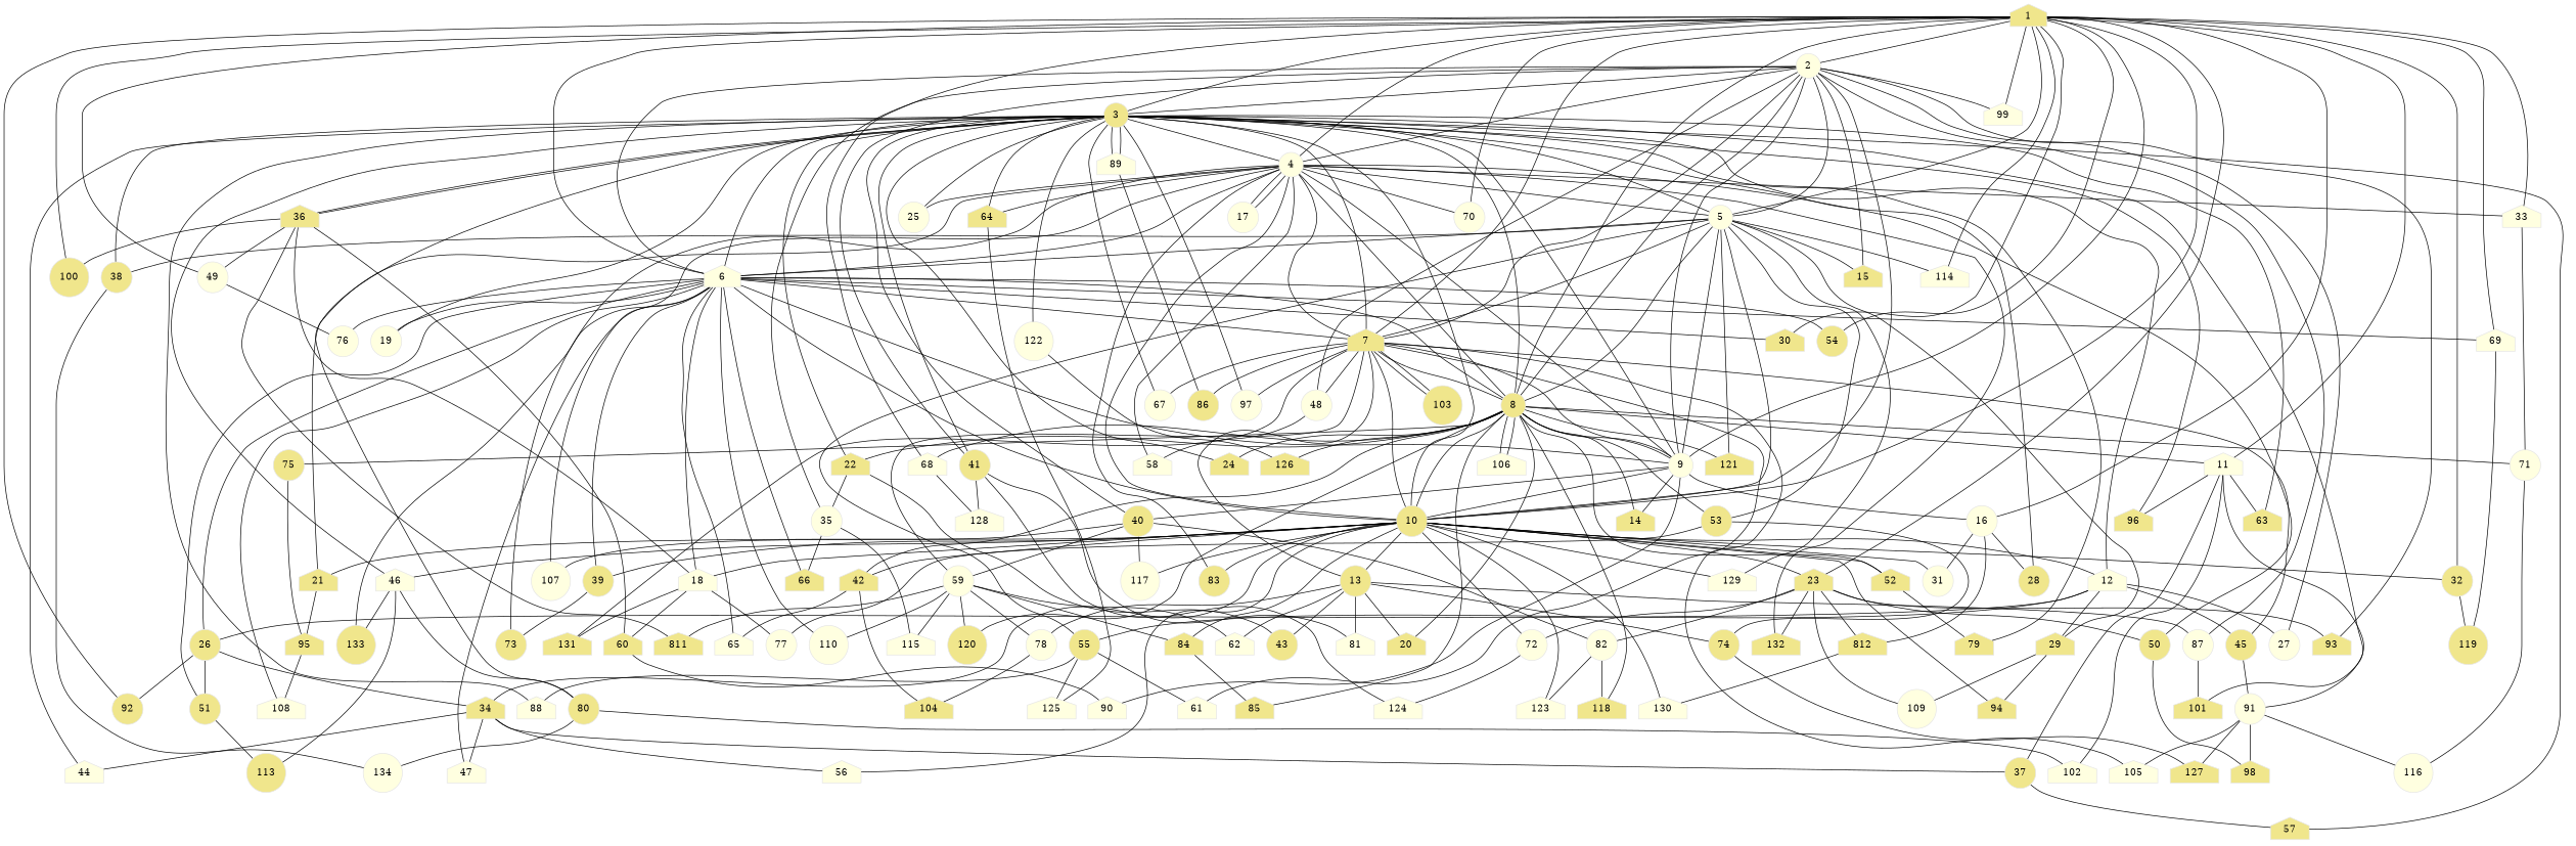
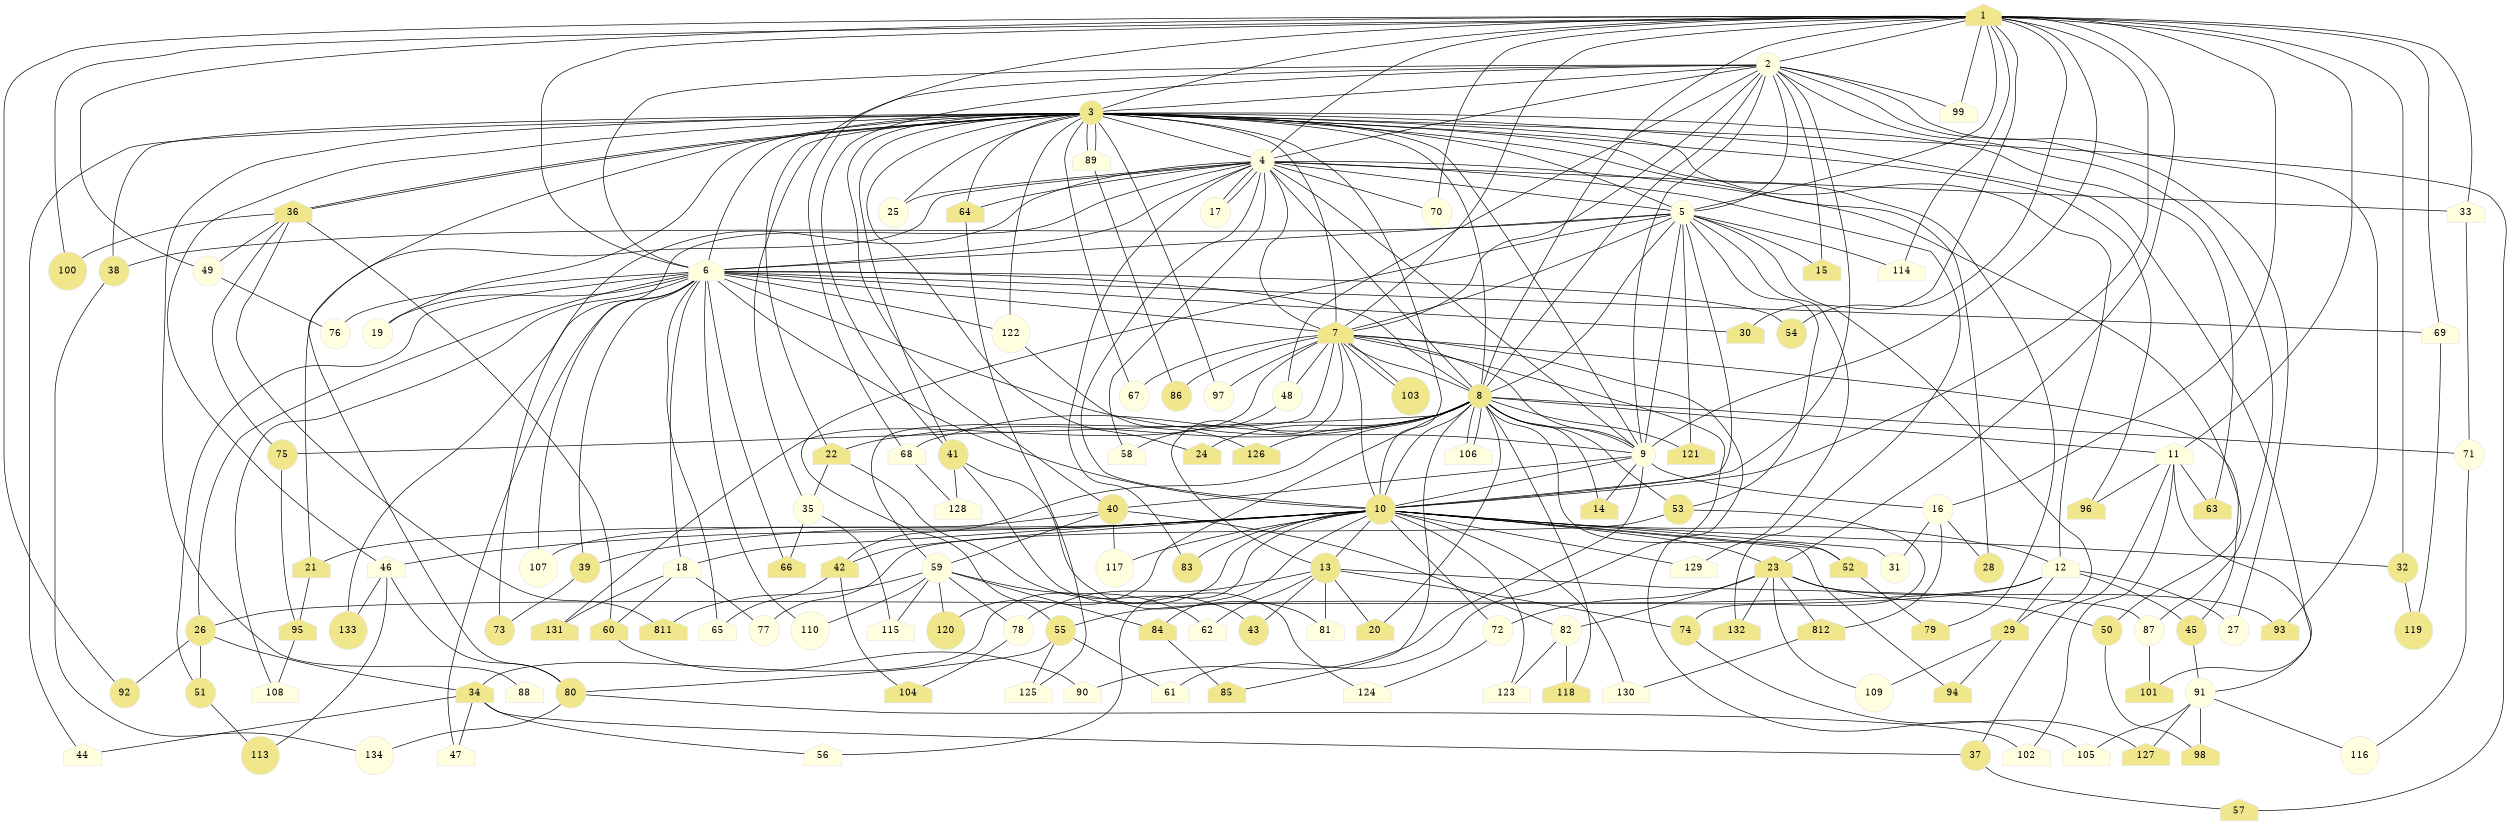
  graph {
    node [color=gray90 fillcolor=khaki shape=house style=filled]
    2 [fillcolor=lightyellow shape=circle]
    1
    3 [shape=circle]
    4 [fillcolor=lightyellow shape=circle]
    5 [fillcolor=lightyellow shape=circle]
    6 [fillcolor=lightyellow]
    7
    8 [shape=circle]
    9 [fillcolor=lightyellow shape=circle]
    10 [shape=circle]
    11 [fillcolor=lightyellow]
    16 [fillcolor=lightyellow shape=circle]
    23
    30
    32 [shape=circle]
    33 [fillcolor=lightyellow]
    49 [fillcolor=lightyellow shape=circle]
    54 [shape=circle]
    68 [fillcolor=lightyellow]
    69 [fillcolor=lightyellow]
    70 [fillcolor=lightyellow shape=circle]
    92 [shape=circle]
    99 [fillcolor=lightyellow]
    100 [shape=circle]
    114 [fillcolor=lightyellow]
    15
    27 [fillcolor=lightyellow shape=circle]
    35 [fillcolor=lightyellow shape=circle]
    41 [shape=circle]
    48 [fillcolor=lightyellow shape=circle]
    87 [fillcolor=lightyellow shape=circle]
    93
    12 [fillcolor=lightyellow]
    19 [fillcolor=lightyellow shape=circle]
    22
    24
    25 [fillcolor=lightyellow shape=circle]
    28 [shape=circle]
    36
    38 [shape=circle]
    40 [shape=circle]
    44 [fillcolor=lightyellow]
    46 [fillcolor=lightyellow]
    57
    63
    64
    67 [fillcolor=lightyellow shape=circle]
    79
    80 [shape=circle]
    88 [fillcolor=lightyellow]
    89 [fillcolor=lightyellow]
    96
    97 [fillcolor=lightyellow shape=circle]
    101
    122 [fillcolor=lightyellow shape=circle]
    17 [fillcolor=lightyellow shape=circle]
    21
    50 [shape=circle]
    58 [fillcolor=lightyellow]
    73 [shape=circle]
    83 [shape=circle]
    107 [fillcolor=lightyellow shape=circle]
    132
    29
    53 [shape=circle]
    55 [shape=circle]
    121
    129 [fillcolor=lightyellow]
    18 [fillcolor=lightyellow]
    26 [shape=circle]
    39 [shape=circle]
    47 [fillcolor=lightyellow]
    51 [shape=circle]
    65 [fillcolor=lightyellow]
    66
    76 [fillcolor=lightyellow shape=circle]
    108 [fillcolor=lightyellow]
    110 [fillcolor=lightyellow shape=circle]
    133 [shape=circle]
    86 [shape=circle]
    13 [shape=circle]
    45 [shape=circle]
    59 [fillcolor=lightyellow shape=circle]
    61 [fillcolor=lightyellow]
    103 [shape=circle]
    105 [fillcolor=lightyellow]
    131
    14
    20
    42
    52
    71 [fillcolor=lightyellow shape=circle]
    75 [shape=circle]
    85
    106 [fillcolor=lightyellow]
    118
    120 [shape=circle]
    126
    90 [fillcolor=lightyellow]
    31 [fillcolor=lightyellow shape=circle]
    34
    56 [fillcolor=lightyellow]
    72 [fillcolor=lightyellow shape=circle]
    84
    94
    117 [fillcolor=lightyellow shape=circle]
    123 [fillcolor=lightyellow]
    130 [fillcolor=lightyellow]
    37 [shape=circle]
    91 [fillcolor=lightyellow shape=circle]
    102 [fillcolor=lightyellow]
    n112 [label=812]
    82 [fillcolor=lightyellow shape=circle]
    109 [fillcolor=lightyellow shape=circle]
    119 [shape=circle]
    128 [fillcolor=lightyellow]
    115 [fillcolor=lightyellow]
    81 [fillcolor=lightyellow]
    124 [fillcolor=lightyellow]
    43 [shape=circle]
    60
    n122 [label=811]
    134 [fillcolor=lightyellow shape=circle]
    113 [shape=circle]
    125 [fillcolor=lightyellow]
    95
    98
    74 [shape=circle]
    77 [fillcolor=lightyellow shape=circle]
    62 [fillcolor=lightyellow]
    78 [fillcolor=lightyellow shape=circle]
    104
    116 [fillcolor=lightyellow shape=circle]
    127
    2 -- 3
    2 -- 4
    2 -- 5
    2 -- 6
    2 -- 7
    2 -- 8
    2 -- 9
    2 -- 10
    2 -- 99
    2 -- 15
    2 -- 27
    2 -- 35
    2 -- 41
    2 -- 48
    2 -- 87
    2 -- 93
    1 -- 2
    1 -- 3
    1 -- 4
    1 -- 5
    1 -- 6
    1 -- 7
    1 -- 8
    1 -- 9
    1 -- 10
    1 -- 11
    1 -- 16
    1 -- 23
    1 -- 30
    1 -- 32
    1 -- 33
    1 -- 49
    1 -- 54
    1 -- 68
    1 -- 69
    1 -- 70
    1 -- 92
    1 -- 99
    1 -- 100
    1 -- 114
    3 -- 4
    3 -- 5
    3 -- 6
    3 -- 7
    3 -- 8
    3 -- 9
    3 -- 10
    3 -- 41
    3 -- 12
    3 -- 19
    3 -- 22
    3 -- 24
    3 -- 25
    3 -- 28
    3 -- 36
    3 -- 36
    3 -- 38
    3 -- 40
    3 -- 44
    3 -- 46
    3 -- 57
    3 -- 63
    3 -- 64
    3 -- 67
    3 -- 79
    3 -- 80
    3 -- 88
    3 -- 89
    3 -- 89
    3 -- 96
    3 -- 97
    3 -- 101
    3 -- 122
    4 -- 5
    4 -- 6
    4 -- 7
    4 -- 8
    4 -- 9
    4 -- 10
    4 -- 33
    4 -- 70
    4 -- 25
    4 -- 64
    4 -- 17
    4 -- 17
    4 -- 21
    4 -- 50
    4 -- 58
    4 -- 73
    4 -- 83
    4 -- 107
    4 -- 132
    5 -- 6
    5 -- 7
    5 -- 8
    5 -- 9
    5 -- 10
    5 -- 114
    5 -- 15
    5 -- 38
    5 -- 29
    5 -- 53
    5 -- 55
    5 -- 121
    5 -- 129
    6 -- 7
    6 -- 8
    6 -- 9
    6 -- 10
    6 -- 30
    6 -- 54
    6 -- 69
    6 -- 19
+   6 -- 122
    6 -- 18
    6 -- 26
    6 -- 39
    6 -- 47
    6 -- 51
    6 -- 65
    6 -- 66
    6 -- 76
    6 -- 108
    6 -- 110
    6 -- 133
    7 -- 8
    7 -- 9
    7 -- 10
    7 -- 48
    7 -- 67
    7 -- 97
    7 -- 86
    7 -- 13
    7 -- 45
    7 -- 59
    7 -- 61
    7 -- 103
    7 -- 103
    7 -- 105
    7 -- 131
    8 -- 9
    8 -- 10
    8 -- 11
    8 -- 68
    8 -- 22
    8 -- 24
    8 -- 53
    8 -- 121
    8 -- 14
    8 -- 20
    8 -- 42
    8 -- 52
    8 -- 71
    8 -- 75
    8 -- 85
    8 -- 106
    8 -- 106
    8 -- 118
    8 -- 120
    8 -- 126
    9 -- 10
    9 -- 16
    9 -- 40
    9 -- 14
    9 -- 90
    10 -- 23
    10 -- 32
    10 -- 12
    10 -- 46
    10 -- 21
    10 -- 83
    10 -- 129
    10 -- 18
    10 -- 39
    10 -- 13
    10 -- 42
    10 -- 52
    10 -- 31
    10 -- 34
    10 -- 56
    10 -- 72
    10 -- 84
    10 -- 94
    10 -- 117
    10 -- 123
    10 -- 130
    11 -- 63
    11 -- 96
    11 -- 37
    11 -- 91
    11 -- 102
    16 -- 28
    16 -- 31
    16 -- n112
    23 -- 93
    23 -- 50
    23 -- 132
    23 -- 72
    23 -- n112
    23 -- 82
    23 -- 109
    32 -- 119
    33 -- 71
    49 -- 76
    68 -- 128
    69 -- 119
    35 -- 66
    35 -- 115
    41 -- 128
    41 -- 81
    41 -- 124
    48 -- 58
    87 -- 101
    12 -- 27
    12 -- 29
    12 -- 55
    12 -- 26
    12 -- 45
    22 -- 35
    22 -- 43
    36 -- 49
    36 -- 100
-   36 -- 18
+   36 -- 75
    36 -- 60
    36 -- n122
    38 -- 134
    40 -- 107
    40 -- 59
    40 -- 117
    40 -- 82
    46 -- 80
    46 -- 133
    46 -- 113
    64 -- 125
    80 -- 102
    80 -- 134
    89 -- 86
    122 -- 126
    21 -- 95
    50 -- 98
    29 -- 94
    29 -- 109
    53 -- 74
    53 -- 77
-   55 -- 88
+   55 -- 80
    55 -- 61
    55 -- 125
    18 -- 131
    18 -- 60
    18 -- 77
    26 -- 92
    26 -- 51
    26 -- 34
    39 -- 73
    51 -- 113
    13 -- 87
    13 -- 20
    13 -- 81
    13 -- 43
    13 -- 74
    13 -- 62
    13 -- 78
    45 -- 91
    59 -- 110
    59 -- 120
    59 -- 84
    59 -- 115
    59 -- n122
    59 -- 62
    59 -- 78
    42 -- 65
    42 -- 104
    52 -- 79
    71 -- 116
    75 -- 95
    34 -- 44
    34 -- 47
    34 -- 56
    34 -- 37
    72 -- 124
    84 -- 85
    37 -- 57
    91 -- 105
    91 -- 98
    91 -- 116
    91 -- 127
    n112 -- 130
    82 -- 118
    82 -- 123
    60 -- 90
    95 -- 108
    74 -- 127
    78 -- 104
  }
